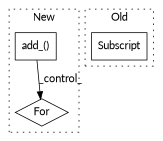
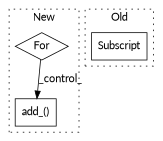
  digraph {
    fontname=Lato
    node [shape=box fontname=Lato]
    n1 [a=75 l="12,12" label="add_()" s="737,755"]
    n2 [a=107 l="4,10" label=For s="675,727" shape=diamond]
    n3 [a=63 l="9,0" label=Subscript s="2407,0"]
    subgraph cluster_1 {
      label=New
      style=dotted
      n1
      n2
    }
    subgraph cluster_2 {
      label=Old
      style=dotted
      n3
    }
-   n1 -> n2 [label=_control_ fontname=Lato]
+   n2 -> n1 [label=_control_ fontname=Lato]
  }
